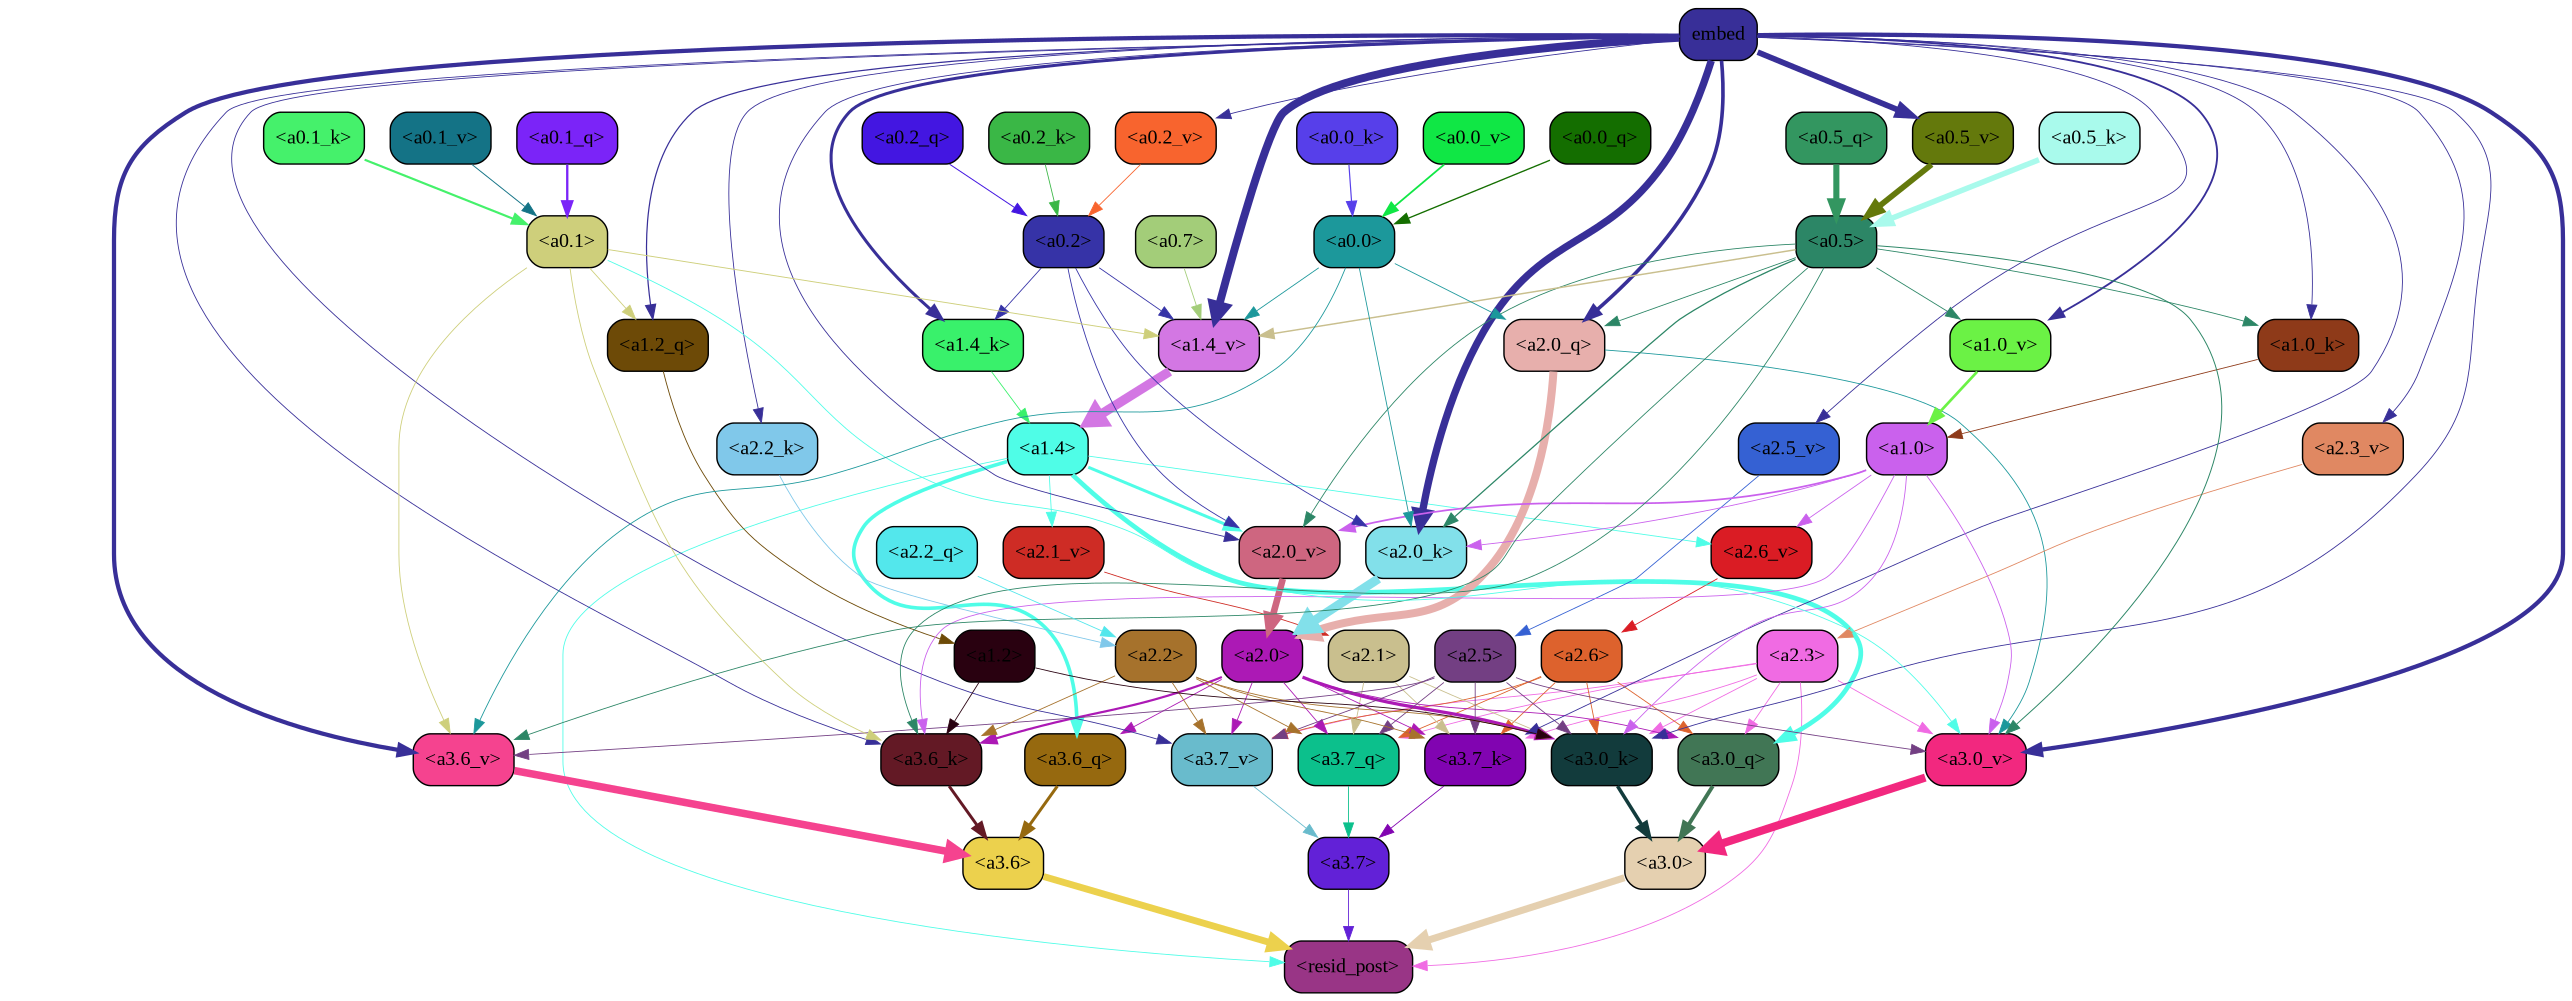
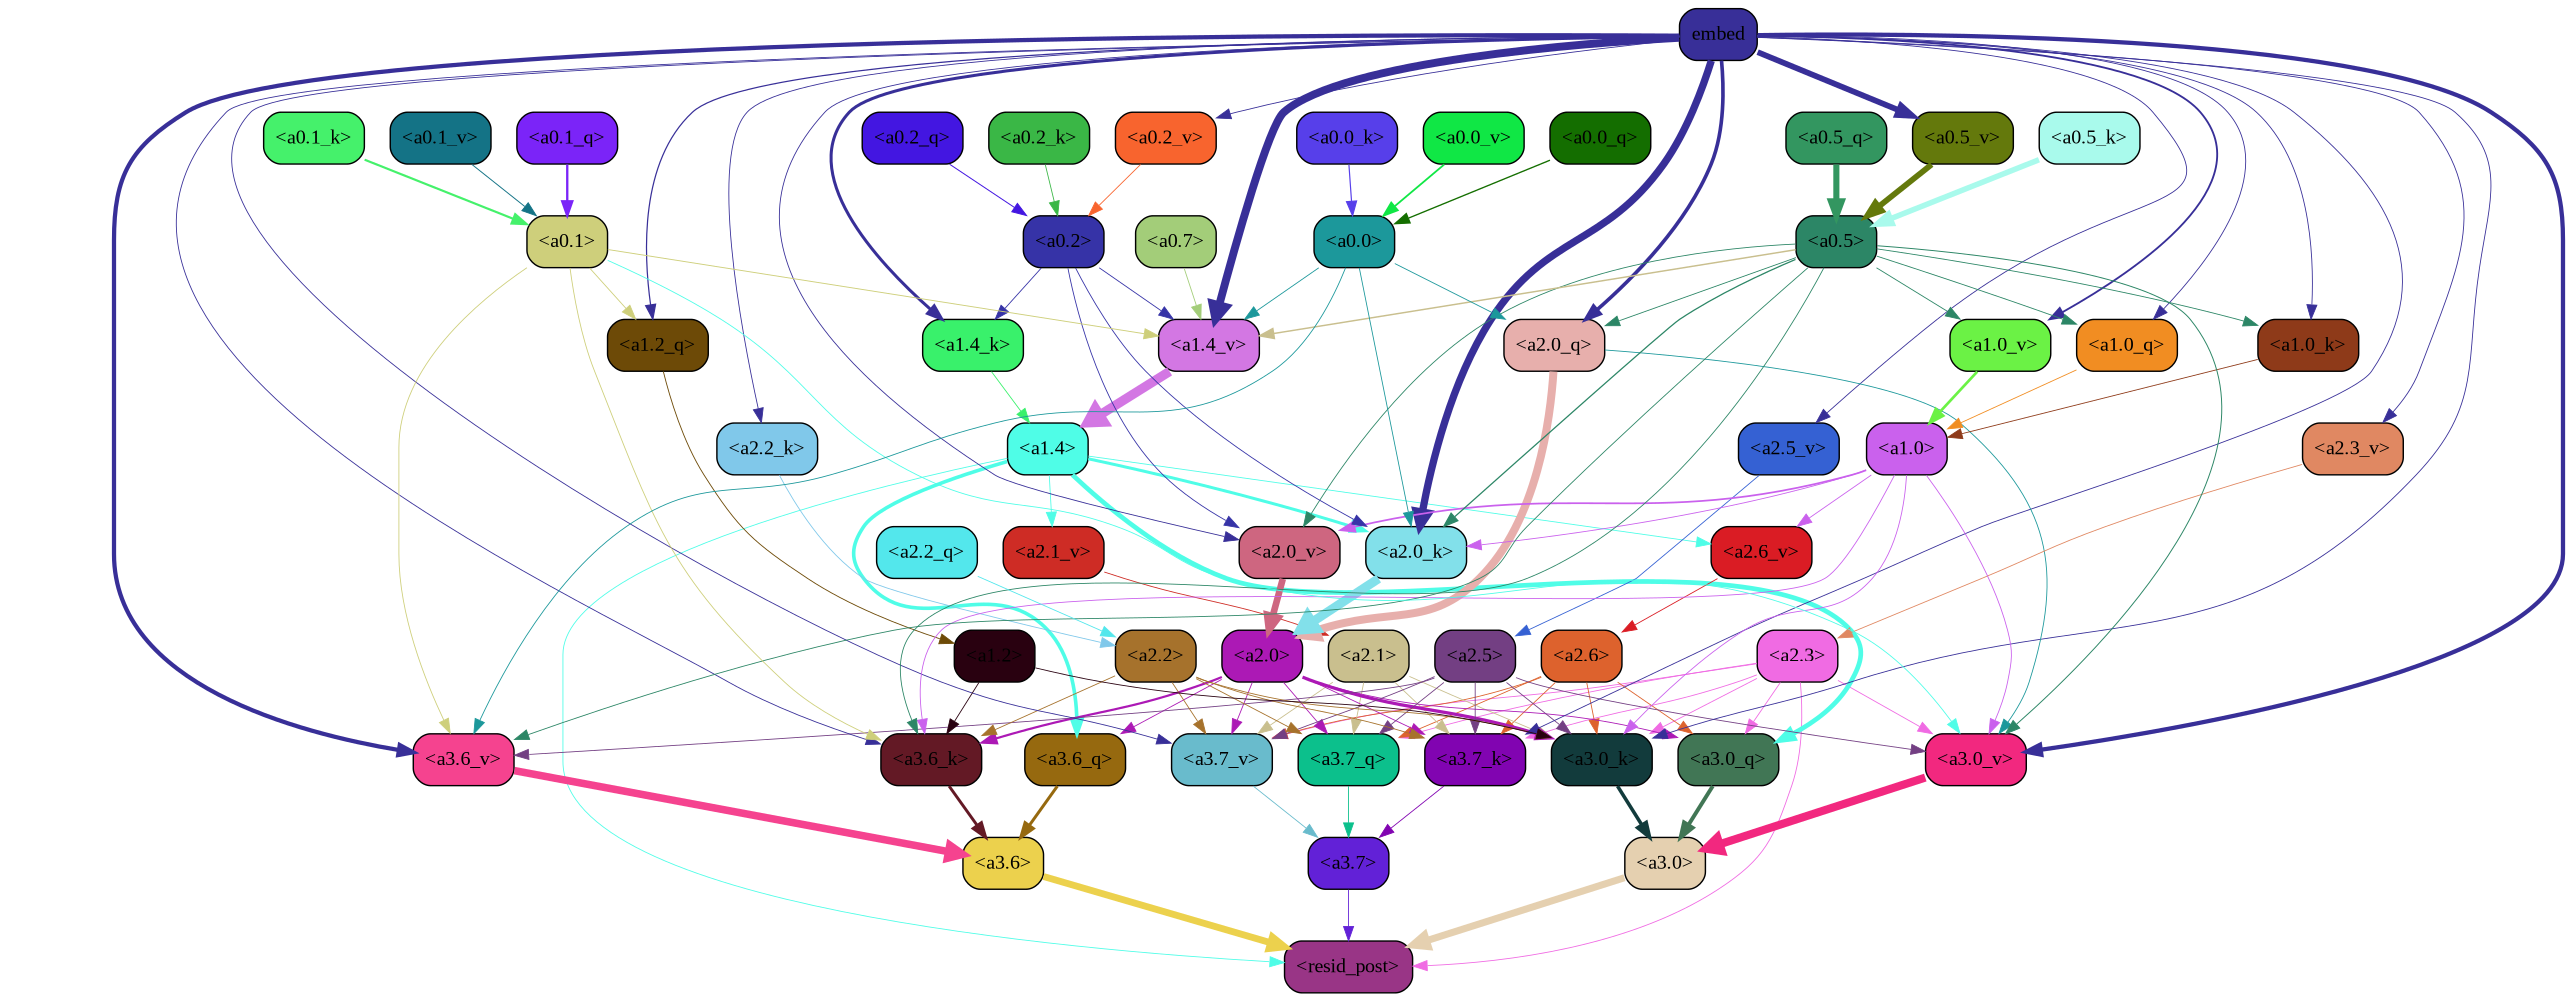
  strict digraph {
    fontname="Liberation Serif"
    splines=true
    node [color=black fontname="Liberation Serif" shape=box style="filled, rounded"]
    edge [color="#382f98" fontname="Liberation Serif" penwidth=0.6]
    "<a3.7>" [fillcolor="#6221d7"]
    "<resid_post>" [fillcolor="#993586"]
    "<a3.6>" [fillcolor="#ecd14d"]
    "<a3.0>" [fillcolor="#e5d0b0"]
    "<a2.3>" [fillcolor="#f06be3"]
    "<a3.7_q>" [fillcolor="#0cc08c"]
    "<a3.0_q>" [fillcolor="#417655"]
    "<a3.7_k>" [fillcolor="#8104b1"]
    "<a3.0_k>" [fillcolor="#123b3c"]
    "<a3.7_v>" [fillcolor="#69bbcc"]
    "<a3.0_v>" [fillcolor="#f2287f"]
    "<a1.4>" [fillcolor="#4ffde7"]
    "<a3.6_q>" [fillcolor="#96690f"]
    "<a2.6_v>" [fillcolor="#da1c24"]
    "<a2.1_v>" [fillcolor="#ce2c25"]
    "<a2.0_v>" [fillcolor="#ce6680"]
    "<a2.6>" [fillcolor="#dd622d"]
    "<a2.1>" [fillcolor="#c9bf8e"]
    "<a2.0>" [fillcolor="#ac19b5"]
    "<a3.6_k>" [fillcolor="#631925"]
    "<a3.6_v>" [fillcolor="#f5438f"]
    "<a2.5>" [fillcolor="#733f83"]
    "<a2.2>" [fillcolor="#a6722c"]
    embed [fillcolor="#382f98"]
    "<a2.0_q>" [fillcolor="#e7afac"]
    "<a2.2_k>" [fillcolor="#80c8ea"]
    "<a2.0_k>" [fillcolor="#82e0ea"]
    "<a2.5_v>" [fillcolor="#3561d3"]
    "<a2.3_v>" [fillcolor="#e08862"]
    "<a1.2_q>" [fillcolor="#6d4a07"]
+   "<a1.0_q>" [fillcolor="#f18d22"]
    "<a1.4_k>" [fillcolor="#39f16b"]
    "<a1.0_k>" [fillcolor="#8e3a19"]
    "<a1.4_v>" [fillcolor="#d377e3"]
    "<a1.0_v>" [fillcolor="#6bf245"]
    "<a0.5_v>" [fillcolor="#64790c"]
    "<a0.2_v>" [fillcolor="#f8642e"]
    "<a1.2>" [fillcolor="#290110"]
    "<a1.0>" [fillcolor="#ca61ed"]
    "<a0.5>" [fillcolor="#2c8666"]
    "<a0.2>" [fillcolor="#3633a7"]
    "<a0.1>" [fillcolor="#cecf7b"]
    "<a0.0>" [fillcolor="#1c989b"]
    "<a2.2_q>" [fillcolor="#53e7ec"]
    "<a0.7>" [fillcolor="#a3cd79"]
    "<a0.5_q>" [fillcolor="#339660"]
    "<a0.2_q>" [fillcolor="#4316e1"]
    "<a0.1_q>" [fillcolor="#7b24f8"]
    "<a0.0_q>" [fillcolor="#146e00"]
    "<a0.5_k>" [fillcolor="#a9faec"]
    "<a0.2_k>" [fillcolor="#3ab746"]
    "<a0.1_k>" [fillcolor="#45f16b"]
    "<a0.0_k>" [fillcolor="#573fea"]
    "<a0.1_v>" [fillcolor="#147386"]
    "<a0.0_v>" [fillcolor="#10e745"]
    "<a3.7>" -> "<resid_post>" [color="#6221d7"]
    "<a3.6>" -> "<resid_post>" [color="#ecd14d" penwidth=4.753257989883423]
    "<a3.0>" -> "<resid_post>" [color="#e5d0b0" penwidth=4.90053927898407]
    "<a2.3>" -> "<resid_post>" [color="#f06be3"]
    "<a2.3>" -> "<a3.7_q>" [color="#f06be3"]
    "<a2.3>" -> "<a3.0_q>" [color="#f06be3"]
    "<a2.3>" -> "<a3.7_k>" [color="#f06be3"]
    "<a2.3>" -> "<a3.0_k>" [color="#f06be3"]
    "<a2.3>" -> "<a3.7_v>" [color="#f06be3"]
    "<a2.3>" -> "<a3.0_v>" [color="#f06be3"]
    "<a3.7_q>" -> "<a3.7>" [color="#0cc08c"]
    "<a3.0_q>" -> "<a3.0>" [color="#417655" penwidth=2.7421876192092896]
    "<a3.7_k>" -> "<a3.7>" [color="#8104b1"]
    "<a3.0_k>" -> "<a3.0>" [color="#123b3c" penwidth=2.476402521133423]
    "<a3.7_v>" -> "<a3.7>" [color="#69bbcc"]
    "<a3.0_v>" -> "<a3.0>" [color="#f2287f" penwidth=5.652270674705505]
    "<a1.4>" -> "<resid_post>" [color="#4ffde7"]
    "<a1.4>" -> "<a3.0_q>" [color="#4ffde7" penwidth=3.2760138511657715]
    "<a1.4>" -> "<a3.6_q>" [color="#4ffde7" penwidth=2.5149343013763428]
    "<a1.4>" -> "<a2.6_v>" [color="#4ffde7"]
    "<a1.4>" -> "<a2.1_v>" [color="#4ffde7"]
-   "<a1.4>" -> "<a2.0_v>" [color="#4ffde7" penwidth=2.0870713144540787]
+   "<a1.4>" -> "<a2.0_k>" [color="#4ffde7" penwidth=2.0870713144540787]
    "<a3.6_q>" -> "<a3.6>" [color="#96690f" penwidth=2.091020345687866]
    "<a2.6_v>" -> "<a2.6>" [color="#da1c24"]
    "<a2.1_v>" -> "<a2.1>" [color="#ce2c25"]
    "<a2.0_v>" -> "<a2.0>" [color="#ce6680" penwidth=4.611755967140198]
    "<a2.6>" -> "<a3.7_q>" [color="#dd622d"]
    "<a2.6>" -> "<a3.0_q>" [color="#dd622d"]
    "<a2.6>" -> "<a3.7_k>" [color="#dd622d"]
    "<a2.6>" -> "<a3.0_k>" [color="#dd622d"]
    "<a2.6>" -> "<a3.7_v>" [color="#dd622d"]
    "<a2.1>" -> "<a3.7_q>" [color="#c9bf8e"]
    "<a2.1>" -> "<a3.7_k>" [color="#c9bf8e"]
    "<a2.1>" -> "<a3.0_k>" [color="#c9bf8e"]
+   "<a2.1>" -> "<a3.7_v>" [color="#c9bf8e"]
    "<a2.0>" -> "<a3.7_q>" [color="#ac19b5"]
    "<a2.0>" -> "<a3.0_q>" [color="#ac19b5"]
    "<a2.0>" -> "<a3.7_k>" [color="#ac19b5"]
    "<a2.0>" -> "<a3.0_k>" [color="#ac19b5" penwidth=2.2635570764541626]
    "<a2.0>" -> "<a3.7_v>" [color="#ac19b5"]
    "<a2.0>" -> "<a3.6_q>" [color="#ac19b5"]
    "<a2.0>" -> "<a3.6_k>" [color="#ac19b5" penwidth=1.5290023684501648]
    "<a3.6_k>" -> "<a3.6>" [color="#631925" penwidth=2.048597991466522]
    "<a3.6_v>" -> "<a3.6>" [color="#f5438f" penwidth=5.2550448179244995]
    "<a2.5>" -> "<a3.7_q>" [color="#733f83"]
    "<a2.5>" -> "<a3.7_k>" [color="#733f83"]
    "<a2.5>" -> "<a3.0_k>" [color="#733f83"]
    "<a2.5>" -> "<a3.7_v>" [color="#733f83"]
    "<a2.5>" -> "<a3.0_v>" [color="#733f83"]
    "<a2.5>" -> "<a3.6_v>" [color="#733f83"]
    "<a2.2>" -> "<a3.7_q>" [color="#a6722c"]
    "<a2.2>" -> "<a3.7_k>" [color="#a6722c"]
    "<a2.2>" -> "<a3.0_k>" [color="#a6722c"]
    "<a2.2>" -> "<a3.7_v>" [color="#a6722c"]
    "<a2.2>" -> "<a3.6_k>" [color="#a6722c"]
    embed -> "<a3.7_k>"
    embed -> "<a3.0_k>"
    embed -> "<a3.7_v>"
    embed -> "<a3.0_v>" [penwidth=2.972973108291626]
    embed -> "<a2.0_v>"
    embed -> "<a3.6_k>"
    embed -> "<a3.6_v>" [penwidth=2.9556376338005066]
    embed -> "<a2.0_q>" [penwidth=2.522909115999937]
    embed -> "<a2.2_k>"
    embed -> "<a2.0_k>" [penwidth=5.094568967819214]
    embed -> "<a2.5_v>"
    embed -> "<a2.3_v>"
    embed -> "<a1.2_q>" [penwidth=0.8520002365112305]
+   embed -> "<a1.0_q>"
    embed -> "<a1.4_k>" [penwidth=2.115079402923584]
    embed -> "<a1.0_k>"
    embed -> "<a1.4_v>" [penwidth=5.504090070724487]
    embed -> "<a1.0_v>" [penwidth=1.2935692071914673]
    embed -> "<a0.5_v>" [penwidth=4.012355327606201]
    embed -> "<a0.2_v>"
    "<a2.0_q>" -> "<a3.0_v>" [color="#1c989b"]
    "<a2.0_q>" -> "<a2.0>" [color="#e7afac" penwidth=5.557696580886841]
    "<a2.2_k>" -> "<a2.2>" [color="#80c8ea"]
    "<a2.0_k>" -> "<a2.0>" [color="#82e0ea" penwidth=6.320472955703735]
    "<a2.5_v>" -> "<a2.5>" [color="#3561d3"]
    "<a2.3_v>" -> "<a2.3>" [color="#e08862"]
    "<a1.2_q>" -> "<a1.2>" [color="#6d4a07" penwidth=0.6145738363265991]
+   "<a1.0_q>" -> "<a1.0>" [color="#f18d22"]
    "<a1.4_k>" -> "<a1.4>" [color="#39f16b"]
    "<a1.0_k>" -> "<a1.0>" [color="#8e3a19"]
    "<a1.4_v>" -> "<a1.4>" [color="#d377e3" penwidth=6.5241758823394775]
    "<a1.0_v>" -> "<a1.0>" [color="#6bf245" penwidth=1.8809151649475098]
    "<a0.5_v>" -> "<a0.5>" [color="#64790c" penwidth=4.0173709988594055]
    "<a0.2_v>" -> "<a0.2>" [color="#f8642e"]
    "<a1.2>" -> "<a3.0_k>" [color="#290110"]
    "<a1.2>" -> "<a3.6_k>" [color="#290110"]
    "<a1.0>" -> "<a3.0_k>" [color="#ca61ed"]
    "<a1.0>" -> "<a3.0_v>" [color="#ca61ed"]
    "<a1.0>" -> "<a2.6_v>" [color="#ca61ed"]
    "<a1.0>" -> "<a2.0_v>" [color="#ca61ed" penwidth=1.2152502536773682]
    "<a1.0>" -> "<a3.6_k>" [color="#ca61ed"]
    "<a1.0>" -> "<a2.0_k>" [color="#ca61ed"]
    "<a0.5>" -> "<a3.0_v>" [color="#2c8666" penwidth=0.6790935099124908]
    "<a0.5>" -> "<a2.0_v>" [color="#2c8666"]
    "<a0.5>" -> "<a3.6_k>" [color="#2c8666"]
    "<a0.5>" -> "<a3.6_v>" [color="#2c8666"]
    "<a0.5>" -> "<a2.0_q>" [color="#2c8666"]
    "<a0.5>" -> "<a2.0_k>" [color="#2c8666" penwidth=0.8835153579711914]
+   "<a0.5>" -> "<a1.0_q>" [color="#2c8666"]
    "<a0.5>" -> "<a1.0_k>" [color="#2c8666"]
    "<a0.5>" -> "<a1.4_v>" [color="#c9bf8e" penwidth=1.022335171699524]
    "<a0.5>" -> "<a1.0_v>" [color="#2c8666"]
    "<a0.2>" -> "<a2.0_v>" [color="#3633a7"]
    "<a0.2>" -> "<a2.0_k>" [color="#3633a7"]
    "<a0.2>" -> "<a1.4_k>" [color="#3633a7"]
    "<a0.2>" -> "<a1.4_v>" [color="#3633a7"]
    "<a0.1>" -> "<a3.0_v>" [color="#4ffde7"]
    "<a0.1>" -> "<a3.6_k>" [color="#cecf7b"]
    "<a0.1>" -> "<a3.6_v>" [color="#cecf7b"]
    "<a0.1>" -> "<a1.2_q>" [color="#cecf7b"]
    "<a0.1>" -> "<a1.4_v>" [color="#cecf7b" penwidth=0.6438122987747192]
    "<a0.0>" -> "<a3.6_v>" [color="#1c989b"]
    "<a0.0>" -> "<a2.0_q>" [color="#1c989b"]
    "<a0.0>" -> "<a2.0_k>" [color="#1c989b"]
    "<a0.0>" -> "<a1.4_v>" [color="#1c989b"]
    "<a2.2_q>" -> "<a2.2>" [color="#53e7ec"]
    "<a0.7>" -> "<a1.4_v>" [color="#a3cd79"]
    "<a0.5_q>" -> "<a0.5>" [color="#339660" penwidth=4.2370394468307495]
    "<a0.2_q>" -> "<a0.2>" [color="#4316e1" penwidth=0.6822714805603027]
    "<a0.1_q>" -> "<a0.1>" [color="#7b24f8" penwidth=1.6176555156707764]
    "<a0.0_q>" -> "<a0.0>" [color="#146e00" penwidth=0.9359095096588135]
    "<a0.5_k>" -> "<a0.5>" [color="#a9faec" penwidth=3.8599258065223694]
    "<a0.2_k>" -> "<a0.2>" [color="#3ab746"]
    "<a0.1_k>" -> "<a0.1>" [color="#45f16b" penwidth=1.5140717029571533]
    "<a0.0_k>" -> "<a0.0>" [color="#573fea" penwidth=0.8258748054504395]
    "<a0.1_v>" -> "<a0.1>" [color="#147386" penwidth=0.6690568923950195]
    "<a0.0_v>" -> "<a0.0>" [color="#10e745" penwidth=1.2524418830871582]
  }
